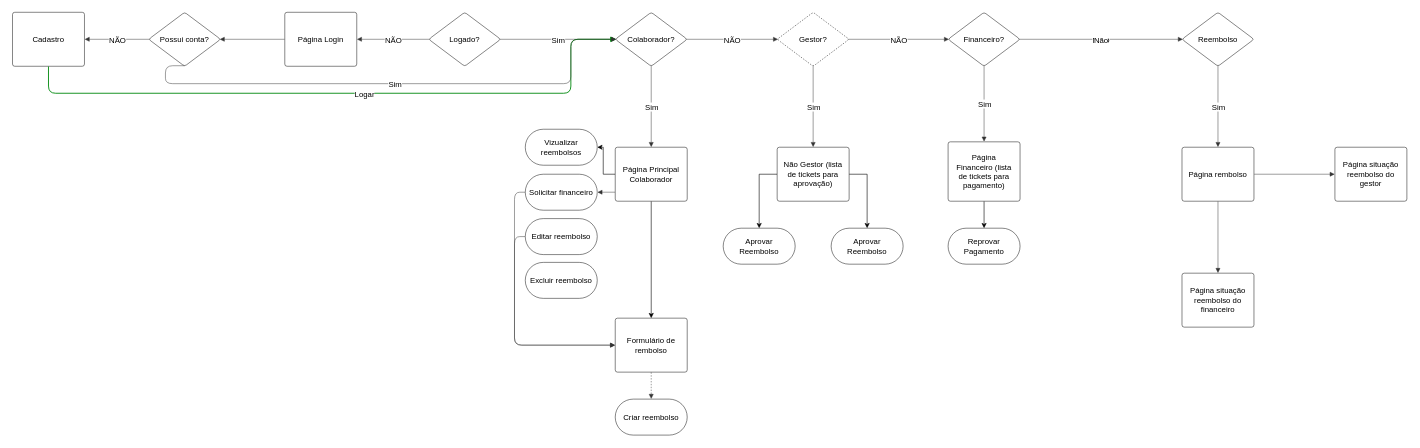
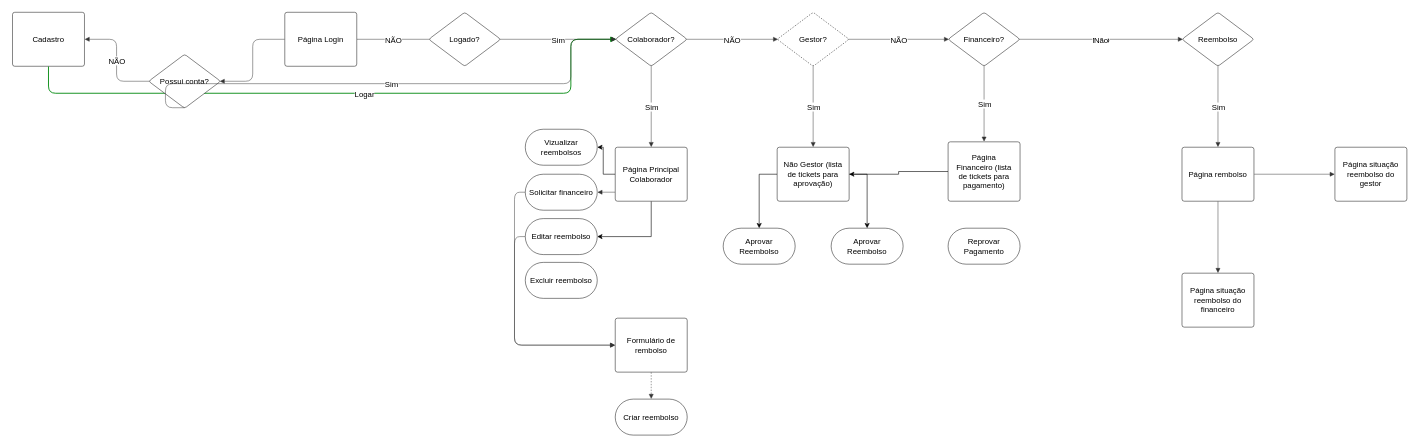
  <mxCell id="0" />
  <mxCell id="1" parent="0" />
  <mxCell id="2" value="Logado?" style="html=1;overflow=block;blockSpacing=1;whiteSpace=wrap;rhombus;fontSize=13;fontColor=default;align=center;spacing=3.8;strokeOpacity=100;fillOpacity=100;rounded=1;absoluteArcSize=1;arcSize=7.5;fillColor=#ffffff;strokeWidth=0.8;" parent="1" vertex="1"><mxGeometry x="714" y="20" width="120" height="90" as="geometry" /></mxCell>
  <mxCell id="3" value="" style="html=1;jettySize=18;whiteSpace=wrap;fontSize=13;fontColor=default;align=center;strokeColor=#333333;strokeOpacity=100;strokeWidth=0.8;rounded=1;arcSize=24;edgeStyle=orthogonalEdgeStyle;startArrow=none;endArrow=block;endFill=1;exitX=0.988;exitY=0.5;exitPerimeter=0;entryX=0.012;entryY=0.5;entryPerimeter=0;" parent="1" source="2" target="7" edge="1"><mxGeometry width="100" height="100" relative="1" as="geometry"><Array as="points" /></mxGeometry></mxCell>
  <mxCell id="4" value="Sim" style="text;html=1;resizable=0;labelBackgroundColor=default;align=center;verticalAlign=middle;fontColor=default;fontSize=13;" parent="3" vertex="1"><mxGeometry relative="1" as="geometry" /></mxCell>
- <mxCell id="5" value="" style="html=1;jettySize=18;whiteSpace=wrap;fontSize=13;fontColor=default;align=center;strokeColor=#333333;strokeOpacity=100;strokeWidth=0.8;rounded=1;arcSize=24;edgeStyle=orthogonalEdgeStyle;startArrow=none;endArrow=block;endFill=1;exitX=0.012;exitY=0.5;exitPerimeter=0;entryX=1.003;entryY=0.5;entryPerimeter=0;" parent="1" source="2" target="8" edge="1"><mxGeometry width="100" height="100" relative="1" as="geometry"><Array as="points" /></mxGeometry></mxCell>
+ <mxCell id="5" value="" style="html=1;jettySize=18;whiteSpace=wrap;fontSize=13;fontColor=default;align=center;strokeColor=#333333;strokeOpacity=100;strokeWidth=0.8;rounded=1;arcSize=24;edgeStyle=orthogonalEdgeStyle;startArrow=none;endArrow=none;endFill=1;exitX=0.012;exitY=0.5;exitPerimeter=0;entryX=1.003;entryY=0.5;entryPerimeter=0;" parent="1" source="2" target="8" edge="1"><mxGeometry width="100" height="100" relative="1" as="geometry"><Array as="points" /></mxGeometry></mxCell>
  <mxCell id="6" value="NÃO" style="text;html=1;resizable=0;labelBackgroundColor=default;align=center;verticalAlign=middle;fontColor=default;fontSize=13;" parent="5" vertex="1"><mxGeometry relative="1" as="geometry" /></mxCell>
  <mxCell id="7" value="Colaborador?" style="html=1;overflow=block;blockSpacing=1;whiteSpace=wrap;rhombus;fontSize=13;fontColor=default;align=center;spacing=3.8;strokeOpacity=100;fillOpacity=100;rounded=1;absoluteArcSize=1;arcSize=7.5;fillColor=#ffffff;strokeWidth=0.8;" parent="1" vertex="1"><mxGeometry x="1025" y="20" width="120" height="90" as="geometry" /></mxCell>
  <mxCell id="8" value="Página Login" style="html=1;overflow=block;blockSpacing=1;whiteSpace=wrap;fontSize=13;fontColor=default;align=center;spacing=9;strokeOpacity=100;fillOpacity=100;rounded=1;absoluteArcSize=1;arcSize=7.5;fillColor=#ffffff;strokeWidth=0.8;" parent="1" vertex="1"><mxGeometry x="474" y="20" width="120" height="90" as="geometry" /></mxCell>
  <mxCell id="9" value="Cadastro" style="html=1;overflow=block;blockSpacing=1;whiteSpace=wrap;fontSize=13;fontColor=default;align=center;spacing=9;strokeOpacity=100;fillOpacity=100;rounded=1;absoluteArcSize=1;arcSize=7.5;fillColor=#ffffff;strokeWidth=0.8;" parent="1" vertex="1"><mxGeometry x="20" y="20" width="120" height="90" as="geometry" /></mxCell>
  <mxCell id="10" value="" style="html=1;jettySize=18;whiteSpace=wrap;fontSize=13;fontColor=default;align=center;strokeColor=#333333;strokeOpacity=100;strokeWidth=0.8;rounded=1;arcSize=24;edgeStyle=orthogonalEdgeStyle;startArrow=none;endArrow=block;endFill=1;exitX=0.5;exitY=0.99;exitPerimeter=0;entryX=0.5;entryY=-0.004;entryPerimeter=0;" parent="1" source="7" target="14" edge="1"><mxGeometry width="100" height="100" relative="1" as="geometry"><Array as="points" /></mxGeometry></mxCell>
  <mxCell id="11" value="Sim" style="text;html=1;resizable=0;labelBackgroundColor=default;align=center;verticalAlign=middle;fontColor=default;fontSize=13;" parent="10" vertex="1"><mxGeometry relative="1" as="geometry" /></mxCell>
  <mxCell id="12" style="edgeStyle=orthogonalEdgeStyle;rounded=0;orthogonalLoop=1;jettySize=auto;html=1;exitX=0;exitY=0.5;exitDx=0;exitDy=0;entryX=1;entryY=0.5;entryDx=0;entryDy=0;" edge="1" parent="1" source="14" target="52"><mxGeometry relative="1" as="geometry" /></mxCell>
- <mxCell id="13" style="edgeStyle=orthogonalEdgeStyle;rounded=0;orthogonalLoop=1;jettySize=auto;html=1;exitX=0.5;exitY=1;exitDx=0;exitDy=0;" edge="1" parent="1" source="14" target="17"><mxGeometry relative="1" as="geometry" /></mxCell>
+ <mxCell id="13" style="edgeStyle=orthogonalEdgeStyle;rounded=0;orthogonalLoop=1;jettySize=auto;html=1;exitX=0.5;exitY=1;exitDx=0;exitDy=0;entryX=1;entryY=0.5;entryDx=0;entryDy=0;" edge="1" parent="1" source="14" target="53"><mxGeometry relative="1" as="geometry" /></mxCell>
  <mxCell id="14" value="Página Principal Colaborador" style="html=1;overflow=block;blockSpacing=1;whiteSpace=wrap;fontSize=13;fontColor=default;align=center;spacing=9;strokeOpacity=100;fillOpacity=100;rounded=1;absoluteArcSize=1;arcSize=7.5;fillColor=#ffffff;strokeWidth=0.8;" parent="1" vertex="1"><mxGeometry x="1025" y="245" width="120" height="90" as="geometry" /></mxCell>
  <mxCell id="15" value="" style="html=1;jettySize=18;whiteSpace=wrap;fontSize=13;strokeColor=#008a0e;strokeOpacity=100;strokeWidth=1.5;rounded=1;arcSize=24;edgeStyle=orthogonalEdgeStyle;startArrow=none;endArrow=block;endFill=1;exitX=0.5;exitY=1.004;exitPerimeter=0;entryX=0.012;entryY=0.5;entryPerimeter=0;" parent="1" source="9" target="7" edge="1"><mxGeometry width="100" height="100" relative="1" as="geometry"><Array as="points"><mxPoint x="80" y="155" /><mxPoint x="951" y="155" /><mxPoint x="951" y="65" /></Array></mxGeometry></mxCell>
  <mxCell id="16" value="Logar" style="text;html=1;resizable=0;labelBackgroundColor=default;align=center;verticalAlign=middle;fontColor=default;fontSize=13;" parent="15" vertex="1"><mxGeometry x="0.056" relative="1" as="geometry" /></mxCell>
  <mxCell id="17" value="Formulário de rembolso" style="html=1;overflow=block;blockSpacing=1;whiteSpace=wrap;fontSize=13;fontColor=default;align=center;spacing=9;strokeOpacity=100;fillOpacity=100;rounded=1;absoluteArcSize=1;arcSize=7.5;fillColor=#ffffff;strokeWidth=0.8;" parent="1" vertex="1"><mxGeometry x="1025" y="530" width="120" height="90" as="geometry" /></mxCell>
  <mxCell id="18" value="" style="html=1;jettySize=18;whiteSpace=wrap;fontSize=13;fontColor=default;align=center;strokeColor=#333333;strokeOpacity=100;strokeWidth=0.8;rounded=1;arcSize=24;edgeStyle=orthogonalEdgeStyle;startArrow=none;endArrow=block;endFill=1;exitX=0.988;exitY=0.5;exitPerimeter=0;entryX=0.012;entryY=0.5;entryPerimeter=0;" parent="1" source="7" target="21" edge="1"><mxGeometry width="100" height="100" relative="1" as="geometry"><Array as="points" /></mxGeometry></mxCell>
  <mxCell id="19" value="NÃO" style="text;html=1;resizable=0;labelBackgroundColor=default;align=center;verticalAlign=middle;fontColor=default;fontSize=13;" parent="18" vertex="1"><mxGeometry relative="1" as="geometry" /></mxCell>
- <mxCell id="20" value="Possui conta?" style="html=1;overflow=block;blockSpacing=1;whiteSpace=wrap;rhombus;fontSize=13;fontColor=default;align=center;spacing=3.8;strokeOpacity=100;fillOpacity=100;rounded=1;absoluteArcSize=1;arcSize=7.5;fillColor=#ffffff;strokeWidth=0.8;" parent="1" vertex="1"><mxGeometry x="247" y="20" width="120" height="90" as="geometry" /></mxCell>
+ <mxCell id="20" value="Possui conta?" style="html=1;overflow=block;blockSpacing=1;whiteSpace=wrap;rhombus;fontSize=13;fontColor=default;align=center;spacing=3.8;strokeOpacity=100;fillOpacity=100;rounded=1;absoluteArcSize=1;arcSize=7.5;fillColor=#ffffff;strokeWidth=0.8;" parent="1" vertex="1"><mxGeometry x="247" y="90" width="120" height="90" as="geometry" /></mxCell>
  <mxCell id="21" value="Gestor?" style="html=1;overflow=block;blockSpacing=1;whiteSpace=wrap;rhombus;fontSize=13;fontColor=default;align=center;spacing=3.8;strokeOpacity=100;fillOpacity=100;rounded=1;absoluteArcSize=1;arcSize=7.5;fillColor=#ffffff;strokeWidth=0.8;dashed=1;" parent="1" vertex="1"><mxGeometry x="1295" y="20" width="120" height="90" as="geometry" /></mxCell>
  <mxCell id="22" value="" style="html=1;jettySize=18;whiteSpace=wrap;fontSize=13;fontColor=default;align=center;strokeColor=#333333;strokeOpacity=100;strokeWidth=0.8;rounded=1;arcSize=24;edgeStyle=orthogonalEdgeStyle;startArrow=none;endArrow=block;endFill=1;exitX=0.5;exitY=0.99;exitPerimeter=0;entryX=0.5;entryY=-0.004;entryPerimeter=0;" parent="1" source="21" target="26" edge="1"><mxGeometry width="100" height="100" relative="1" as="geometry"><Array as="points" /></mxGeometry></mxCell>
  <mxCell id="23" value="Sim" style="text;html=1;resizable=0;labelBackgroundColor=default;align=center;verticalAlign=middle;fontColor=default;fontSize=13;" parent="22" vertex="1"><mxGeometry relative="1" as="geometry" /></mxCell>
  <mxCell id="24" style="edgeStyle=orthogonalEdgeStyle;rounded=0;orthogonalLoop=1;jettySize=auto;html=1;exitX=1;exitY=0.5;exitDx=0;exitDy=0;" edge="1" parent="1" source="26" target="57"><mxGeometry relative="1" as="geometry" /></mxCell>
  <mxCell id="25" style="edgeStyle=orthogonalEdgeStyle;rounded=0;orthogonalLoop=1;jettySize=auto;html=1;exitX=0;exitY=0.5;exitDx=0;exitDy=0;" edge="1" parent="1" source="26" target="56"><mxGeometry relative="1" as="geometry" /></mxCell>
  <mxCell id="26" value="Não Gestor (lista de tickets para aprovação)" style="html=1;overflow=block;blockSpacing=1;whiteSpace=wrap;fontSize=13;fontColor=default;align=center;spacing=9;strokeOpacity=100;fillOpacity=100;rounded=1;absoluteArcSize=1;arcSize=7.5;fillColor=#ffffff;strokeWidth=0.8;" parent="1" vertex="1"><mxGeometry x="1295" y="245" width="120" height="90" as="geometry" /></mxCell>
  <mxCell id="27" value="" style="html=1;jettySize=18;whiteSpace=wrap;fontSize=13;strokeColor=#333333;strokeOpacity=100;strokeWidth=0.8;rounded=1;arcSize=24;edgeStyle=orthogonalEdgeStyle;startArrow=none;endArrow=block;endFill=1;exitX=-0.003;exitY=0.5;exitPerimeter=0;entryX=0.988;entryY=0.5;entryPerimeter=0;" parent="1" source="8" target="20" edge="1"><mxGeometry width="100" height="100" relative="1" as="geometry"><Array as="points" /></mxGeometry></mxCell>
  <mxCell id="28" value="" style="html=1;jettySize=18;whiteSpace=wrap;fontSize=13;fontColor=default;align=center;strokeColor=#333333;strokeOpacity=100;strokeWidth=0.8;rounded=1;arcSize=24;edgeStyle=orthogonalEdgeStyle;startArrow=none;endArrow=block;endFill=1;exitX=0.5;exitY=0.99;exitPerimeter=0;entryX=0.012;entryY=0.5;entryPerimeter=0;" parent="1" source="20" target="7" edge="1"><mxGeometry width="100" height="100" relative="1" as="geometry"><Array as="points"><mxPoint x="275" y="139" /><mxPoint x="951" y="139" /><mxPoint x="951" y="65" /></Array></mxGeometry></mxCell>
  <mxCell id="29" value="Sim" style="text;html=1;resizable=0;labelBackgroundColor=default;align=center;verticalAlign=middle;fontColor=default;fontSize=13;" parent="28" vertex="1"><mxGeometry relative="1" as="geometry" /></mxCell>
  <mxCell id="30" value="" style="html=1;jettySize=18;whiteSpace=wrap;fontSize=13;fontColor=default;align=center;strokeColor=#333333;strokeOpacity=100;strokeWidth=0.8;rounded=1;arcSize=24;edgeStyle=orthogonalEdgeStyle;startArrow=none;endArrow=block;endFill=1;exitX=0.012;exitY=0.5;exitPerimeter=0;entryX=1.003;entryY=0.5;entryPerimeter=0;" parent="1" source="20" target="9" edge="1"><mxGeometry width="100" height="100" relative="1" as="geometry"><Array as="points" /></mxGeometry></mxCell>
  <mxCell id="31" value="NÃO" style="text;html=1;resizable=0;labelBackgroundColor=default;align=center;verticalAlign=middle;fontColor=default;fontSize=13;" parent="30" vertex="1"><mxGeometry relative="1" as="geometry" /></mxCell>
  <mxCell id="32" value="" style="html=1;jettySize=18;whiteSpace=wrap;fontSize=13;fontColor=default;align=center;strokeColor=#333333;strokeOpacity=100;strokeWidth=0.8;rounded=1;arcSize=24;edgeStyle=orthogonalEdgeStyle;startArrow=none;endArrow=block;endFill=1;exitX=0.988;exitY=0.5;exitPerimeter=0;entryX=0.012;entryY=0.5;entryPerimeter=0;" parent="1" source="43" target="35" edge="1"><mxGeometry width="100" height="100" relative="1" as="geometry"><Array as="points" /></mxGeometry></mxCell>
  <mxCell id="33" value="NÃO" style="text;html=1;resizable=0;labelBackgroundColor=default;align=center;verticalAlign=middle;fontColor=default;fontSize=13;" parent="32" vertex="1"><mxGeometry relative="1" as="geometry" /></mxCell>
  <mxCell id="34" value="Não" style="text;html=1;resizable=0;labelBackgroundColor=default;align=center;verticalAlign=middle;fontColor=default;fontSize=13;" parent="32" vertex="1"><mxGeometry relative="1" as="geometry" /></mxCell>
  <mxCell id="35" value="Reembolso" style="html=1;overflow=block;blockSpacing=1;whiteSpace=wrap;rhombus;fontSize=13;fontColor=default;align=center;spacing=3.8;strokeOpacity=100;fillOpacity=100;rounded=1;absoluteArcSize=1;arcSize=7.5;fillColor=#ffffff;strokeWidth=0.8;" parent="1" vertex="1"><mxGeometry x="1970" y="20" width="120" height="90" as="geometry" /></mxCell>
  <mxCell id="36" value="" style="html=1;jettySize=18;whiteSpace=wrap;fontSize=13;fontColor=default;align=center;strokeColor=#333333;strokeOpacity=100;strokeWidth=0.8;rounded=1;arcSize=24;edgeStyle=orthogonalEdgeStyle;startArrow=none;endArrow=block;endFill=1;exitX=0.5;exitY=0.99;exitPerimeter=0;entryX=0.5;entryY=-0.004;entryPerimeter=0;" parent="1" source="35" target="38" edge="1"><mxGeometry width="100" height="100" relative="1" as="geometry"><Array as="points" /></mxGeometry></mxCell>
  <mxCell id="37" value="Sim" style="text;html=1;resizable=0;labelBackgroundColor=default;align=center;verticalAlign=middle;fontColor=default;fontSize=13;" parent="36" vertex="1"><mxGeometry relative="1" as="geometry" /></mxCell>
  <mxCell id="38" value="Página rembolso" style="html=1;overflow=block;blockSpacing=1;whiteSpace=wrap;fontSize=13;fontColor=default;align=center;spacing=9;strokeOpacity=100;fillOpacity=100;rounded=1;absoluteArcSize=1;arcSize=7.5;fillColor=#ffffff;strokeWidth=0.8;" parent="1" vertex="1"><mxGeometry x="1970" y="245" width="120" height="90" as="geometry" /></mxCell>
  <mxCell id="39" value="" style="html=1;jettySize=18;whiteSpace=wrap;fontSize=13;strokeColor=#333333;strokeOpacity=100;strokeWidth=0.8;rounded=1;arcSize=24;edgeStyle=orthogonalEdgeStyle;startArrow=none;endArrow=block;endFill=1;exitX=1.003;exitY=0.5;exitPerimeter=0;entryX=-0.003;entryY=0.5;entryPerimeter=0;" parent="1" source="38" target="40" edge="1"><mxGeometry width="100" height="100" relative="1" as="geometry"><Array as="points" /></mxGeometry></mxCell>
  <mxCell id="40" value="Página situação reembolso do gestor " style="html=1;overflow=block;blockSpacing=1;whiteSpace=wrap;fontSize=13;fontColor=default;align=center;spacing=9;strokeOpacity=100;fillOpacity=100;rounded=1;absoluteArcSize=1;arcSize=7.5;fillColor=#ffffff;strokeWidth=0.8;" parent="1" vertex="1"><mxGeometry x="2225" y="245" width="120" height="90" as="geometry" /></mxCell>
  <mxCell id="41" value="" style="html=1;jettySize=18;whiteSpace=wrap;fontSize=13;strokeColor=#333333;strokeOpacity=100;strokeWidth=0.8;rounded=1;arcSize=24;edgeStyle=orthogonalEdgeStyle;startArrow=none;endArrow=block;endFill=1;exitX=0.5;exitY=1.004;exitPerimeter=0;entryX=0.5;entryY=-0.004;entryPerimeter=0;" parent="1" source="38" target="42" edge="1"><mxGeometry width="100" height="100" relative="1" as="geometry"><Array as="points" /></mxGeometry></mxCell>
  <mxCell id="42" value="Página situação reembolso do financeiro" style="html=1;overflow=block;blockSpacing=1;whiteSpace=wrap;fontSize=13;fontColor=default;align=center;spacing=9;strokeOpacity=100;fillOpacity=100;rounded=1;absoluteArcSize=1;arcSize=7.5;fillColor=#ffffff;strokeWidth=0.8;" parent="1" vertex="1"><mxGeometry x="1970" y="455" width="120" height="90" as="geometry" /></mxCell>
  <mxCell id="43" value="Financeiro?" style="html=1;overflow=block;blockSpacing=1;whiteSpace=wrap;rhombus;fontSize=13;fontColor=default;align=center;spacing=3.8;strokeOpacity=100;fillOpacity=100;rounded=1;absoluteArcSize=1;arcSize=7.5;fillColor=#ffffff;strokeWidth=0.8;" parent="1" vertex="1"><mxGeometry x="1580" y="20" width="120" height="90" as="geometry" /></mxCell>
  <mxCell id="44" value="" style="html=1;jettySize=18;whiteSpace=wrap;fontSize=13;fontColor=default;align=center;strokeColor=#333333;strokeOpacity=100;strokeWidth=0.8;rounded=1;arcSize=24;edgeStyle=orthogonalEdgeStyle;startArrow=none;endArrow=block;endFill=1;exitX=0.5;exitY=0.99;exitPerimeter=0;entryX=0.5;entryY=-0.004;entryPerimeter=0;" parent="1" source="43" target="47" edge="1"><mxGeometry width="100" height="100" relative="1" as="geometry"><Array as="points" /></mxGeometry></mxCell>
  <mxCell id="45" value="Sim" style="text;html=1;resizable=0;labelBackgroundColor=default;align=center;verticalAlign=middle;fontColor=default;fontSize=13;" parent="44" vertex="1"><mxGeometry relative="1" as="geometry" /></mxCell>
- <mxCell id="46" style="edgeStyle=orthogonalEdgeStyle;rounded=0;orthogonalLoop=1;jettySize=auto;html=1;entryX=0.5;entryY=0;entryDx=0;entryDy=0;" edge="1" parent="1" source="47" target="58"><mxGeometry relative="1" as="geometry" /></mxCell>
+ <mxCell id="46" style="edgeStyle=orthogonalEdgeStyle;rounded=0;orthogonalLoop=1;jettySize=auto;html=1;" edge="1" parent="1" source="47" target="26"><mxGeometry relative="1" as="geometry" /></mxCell>
  <mxCell id="47" value="Página Financeiro (lista de tickets para pagamento)" style="html=1;overflow=block;blockSpacing=1;whiteSpace=wrap;fontSize=13;fontColor=default;align=center;spacing=9;strokeOpacity=100;fillOpacity=100;rounded=1;absoluteArcSize=1;arcSize=7.5;fillColor=#ffffff;strokeWidth=0.8;" parent="1" vertex="1"><mxGeometry x="1580" y="236" width="120" height="99" as="geometry" /></mxCell>
  <mxCell id="48" value="" style="html=1;jettySize=18;whiteSpace=wrap;fontSize=13;fontColor=default;align=center;strokeColor=#333333;strokeOpacity=100;strokeWidth=0.8;rounded=1;arcSize=24;edgeStyle=orthogonalEdgeStyle;startArrow=none;endArrow=block;endFill=1;exitX=0.988;exitY=0.5;exitPerimeter=0;entryX=0.012;entryY=0.5;entryPerimeter=0;" parent="1" source="21" target="43" edge="1"><mxGeometry width="100" height="100" relative="1" as="geometry"><Array as="points" /></mxGeometry></mxCell>
  <mxCell id="49" value="NÃO" style="text;html=1;resizable=0;labelBackgroundColor=default;align=center;verticalAlign=middle;fontColor=default;fontSize=13;" parent="48" vertex="1"><mxGeometry relative="1" as="geometry" /></mxCell>
  <mxCell id="50" value="Solicitar financeiro" style="html=1;overflow=block;blockSpacing=1;whiteSpace=wrap;rounded=1;arcSize=50;fontSize=13;fontColor=default;align=center;spacing=3.8;strokeOpacity=100;fillOpacity=100;fillColor=#ffffff;strokeWidth=0.8;" parent="1" vertex="1"><mxGeometry x="875" y="290" width="120" height="60" as="geometry" /></mxCell>
  <mxCell id="51" value="" style="html=1;jettySize=18;whiteSpace=wrap;fontSize=13;strokeColor=#333333;strokeOpacity=100;strokeWidth=0.8;rounded=1;arcSize=24;edgeStyle=orthogonalEdgeStyle;startArrow=none;endArrow=block;endFill=1;exitX=-0.003;exitY=0.833;exitPerimeter=0;entryX=1.003;entryY=0.5;entryPerimeter=0;" parent="1" source="14" target="50" edge="1"><mxGeometry width="100" height="100" relative="1" as="geometry"><Array as="points" /></mxGeometry></mxCell>
  <mxCell id="52" value="Vizualizar reembolsos" style="html=1;overflow=block;blockSpacing=1;whiteSpace=wrap;rounded=1;arcSize=50;fontSize=13;fontColor=default;align=center;spacing=3.8;strokeOpacity=100;fillOpacity=100;fillColor=#ffffff;strokeWidth=0.8;" parent="1" vertex="1"><mxGeometry x="875" y="215" width="120" height="60" as="geometry" /></mxCell>
  <mxCell id="53" value="Editar reembolso" style="html=1;overflow=block;blockSpacing=1;whiteSpace=wrap;rounded=1;arcSize=50;fontSize=13;fontColor=default;align=center;spacing=3.8;strokeOpacity=100;fillOpacity=100;fillColor=#ffffff;strokeWidth=0.8;" parent="1" vertex="1"><mxGeometry x="875" y="364" width="120" height="60" as="geometry" /></mxCell>
  <mxCell id="54" value="Criar reembolso" style="html=1;overflow=block;blockSpacing=1;whiteSpace=wrap;rounded=1;arcSize=50;fontSize=13;fontColor=default;align=center;spacing=3.8;strokeOpacity=100;fillOpacity=100;fillColor=#ffffff;strokeWidth=0.8;" parent="1" vertex="1"><mxGeometry x="1025" y="665" width="120" height="60" as="geometry" /></mxCell>
  <mxCell id="55" value="" style="html=1;jettySize=18;whiteSpace=wrap;fontSize=13;strokeColor=#333333;strokeOpacity=100;strokeWidth=0.8;rounded=1;arcSize=24;edgeStyle=orthogonalEdgeStyle;startArrow=none;endArrow=block;endFill=1;exitX=0.5;exitY=1.004;exitPerimeter=0;entryX=0.5;entryY=-0.006;entryPerimeter=0;dashed=1;" parent="1" source="17" target="54" edge="1"><mxGeometry width="100" height="100" relative="1" as="geometry"><Array as="points" /></mxGeometry></mxCell>
  <mxCell id="56" value="Aprovar Reembolso" style="html=1;overflow=block;blockSpacing=1;whiteSpace=wrap;rounded=1;arcSize=50;fontSize=13;fontColor=default;align=center;spacing=3.8;strokeOpacity=100;fillOpacity=100;fillColor=#ffffff;strokeWidth=0.8;" parent="1" vertex="1"><mxGeometry x="1205" y="380" width="120" height="60" as="geometry" /></mxCell>
  <mxCell id="57" value="Aprovar Reembolso" style="html=1;overflow=block;blockSpacing=1;whiteSpace=wrap;rounded=1;arcSize=50;fontSize=13;fontColor=default;align=center;spacing=3.8;strokeOpacity=100;fillOpacity=100;fillColor=#ffffff;strokeWidth=0.8;" parent="1" vertex="1"><mxGeometry x="1385" y="380" width="120" height="60" as="geometry" /></mxCell>
  <mxCell id="58" value="Reprovar Pagamento" style="html=1;overflow=block;blockSpacing=1;whiteSpace=wrap;rounded=1;arcSize=50;fontSize=13;fontColor=default;align=center;spacing=3.8;strokeOpacity=100;fillOpacity=100;fillColor=#ffffff;strokeWidth=0.8;" parent="1" vertex="1"><mxGeometry x="1580" y="380" width="120" height="60" as="geometry" /></mxCell>
  <mxCell id="59" value="" style="html=1;jettySize=18;whiteSpace=wrap;fontSize=13;strokeColor=#333333;strokeOpacity=100;strokeWidth=0.8;rounded=1;arcSize=24;edgeStyle=orthogonalEdgeStyle;startArrow=none;endArrow=block;endFill=1;exitX=-0.003;exitY=0.5;exitPerimeter=0;entryX=-0.003;entryY=0.5;entryPerimeter=0;" parent="1" source="50" target="17" edge="1"><mxGeometry width="100" height="100" relative="1" as="geometry"><Array as="points" /></mxGeometry></mxCell>
  <mxCell id="60" value="" style="html=1;jettySize=18;whiteSpace=wrap;fontSize=13;strokeColor=#333333;strokeOpacity=100;strokeWidth=0.8;rounded=1;arcSize=24;edgeStyle=orthogonalEdgeStyle;startArrow=none;endArrow=block;endFill=1;exitX=-0.003;exitY=0.5;exitPerimeter=0;entryX=-0.003;entryY=0.5;entryPerimeter=0;" parent="1" source="53" target="17" edge="1"><mxGeometry width="100" height="100" relative="1" as="geometry"><Array as="points" /></mxGeometry></mxCell>
  <mxCell id="61" value="Excluir reembolso" style="html=1;overflow=block;blockSpacing=1;whiteSpace=wrap;rounded=1;arcSize=50;fontSize=13;fontColor=default;align=center;spacing=3.8;strokeOpacity=100;fillOpacity=100;fillColor=#ffffff;strokeWidth=0.8;" parent="1" vertex="1"><mxGeometry x="875" y="437" width="120" height="60" as="geometry" /></mxCell>
